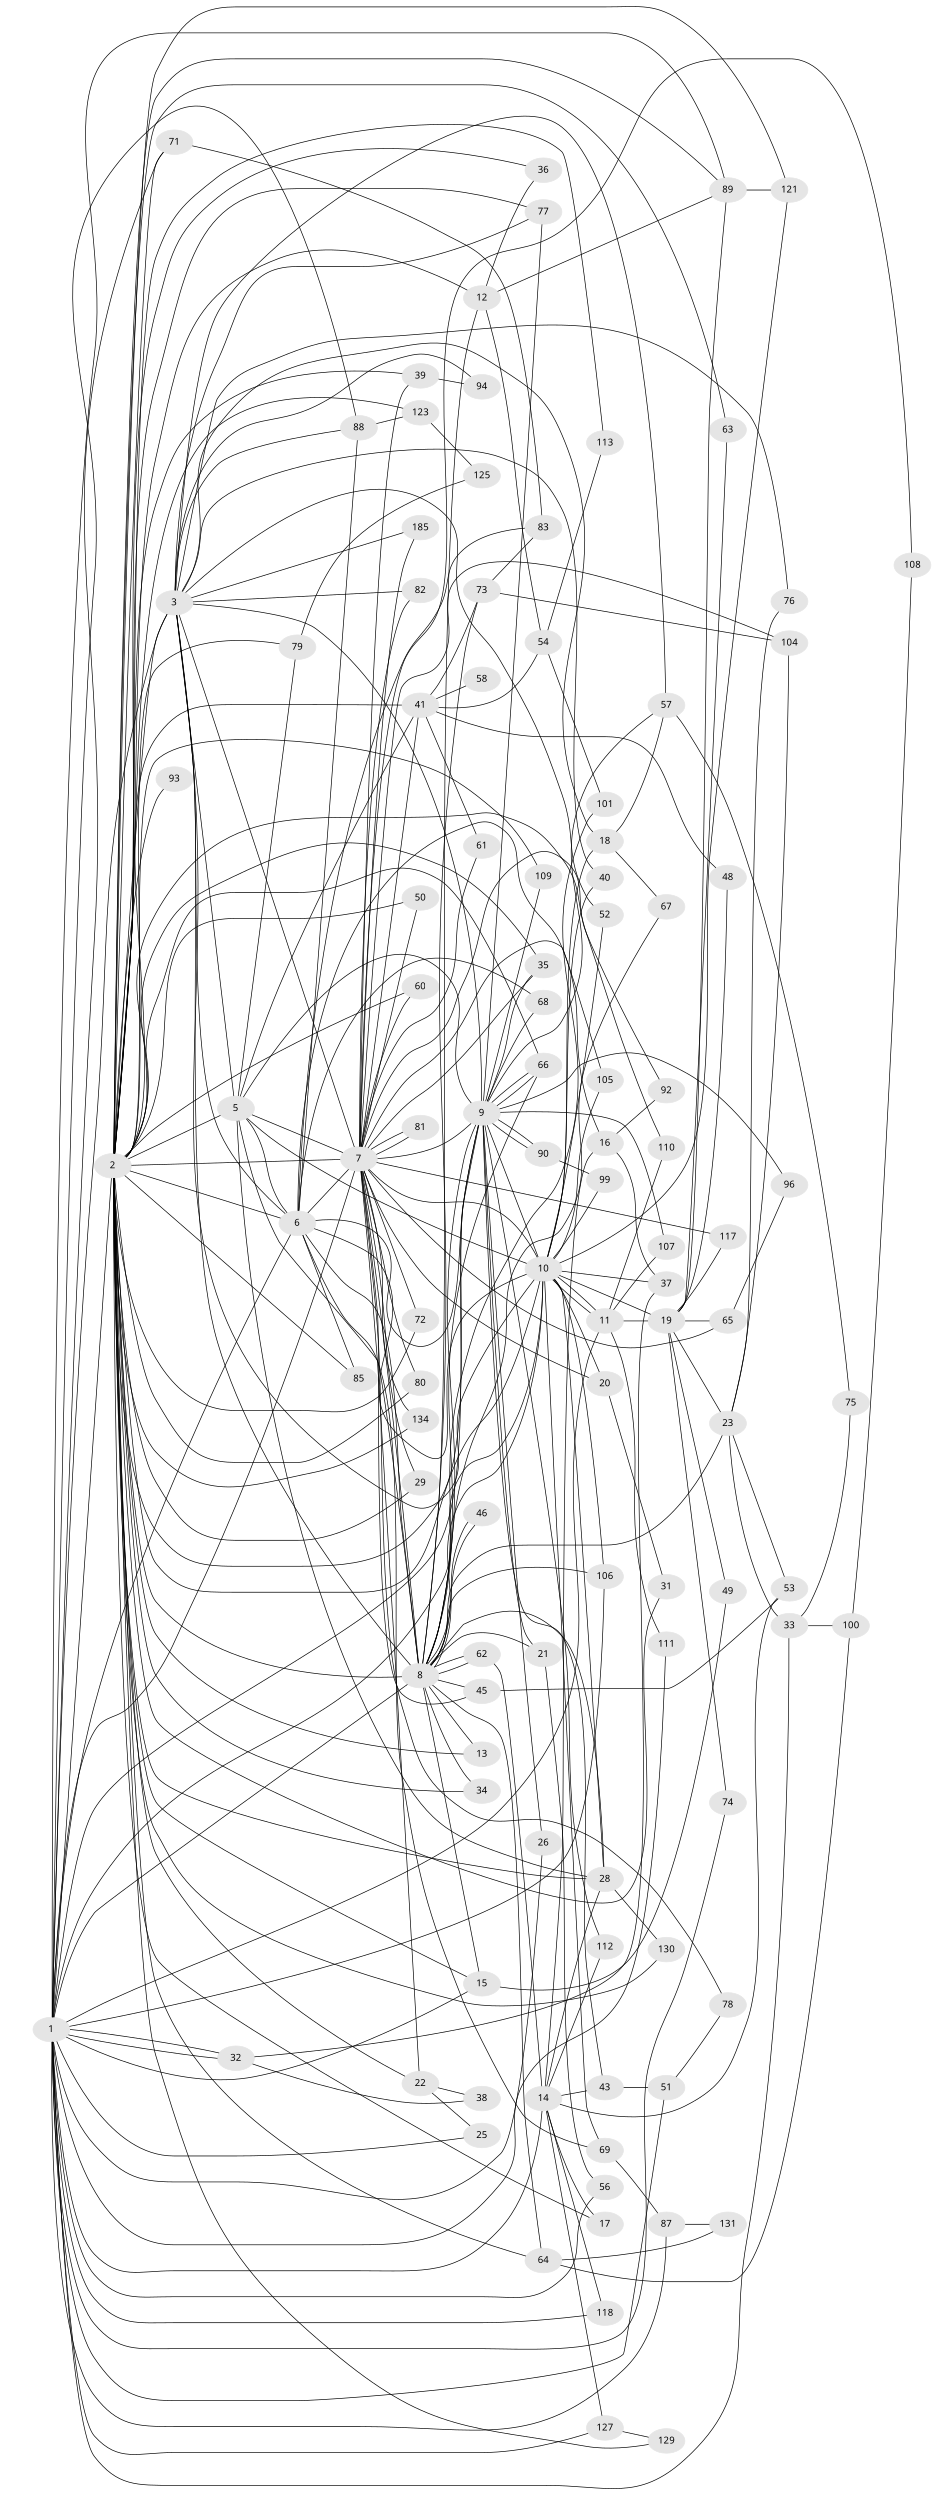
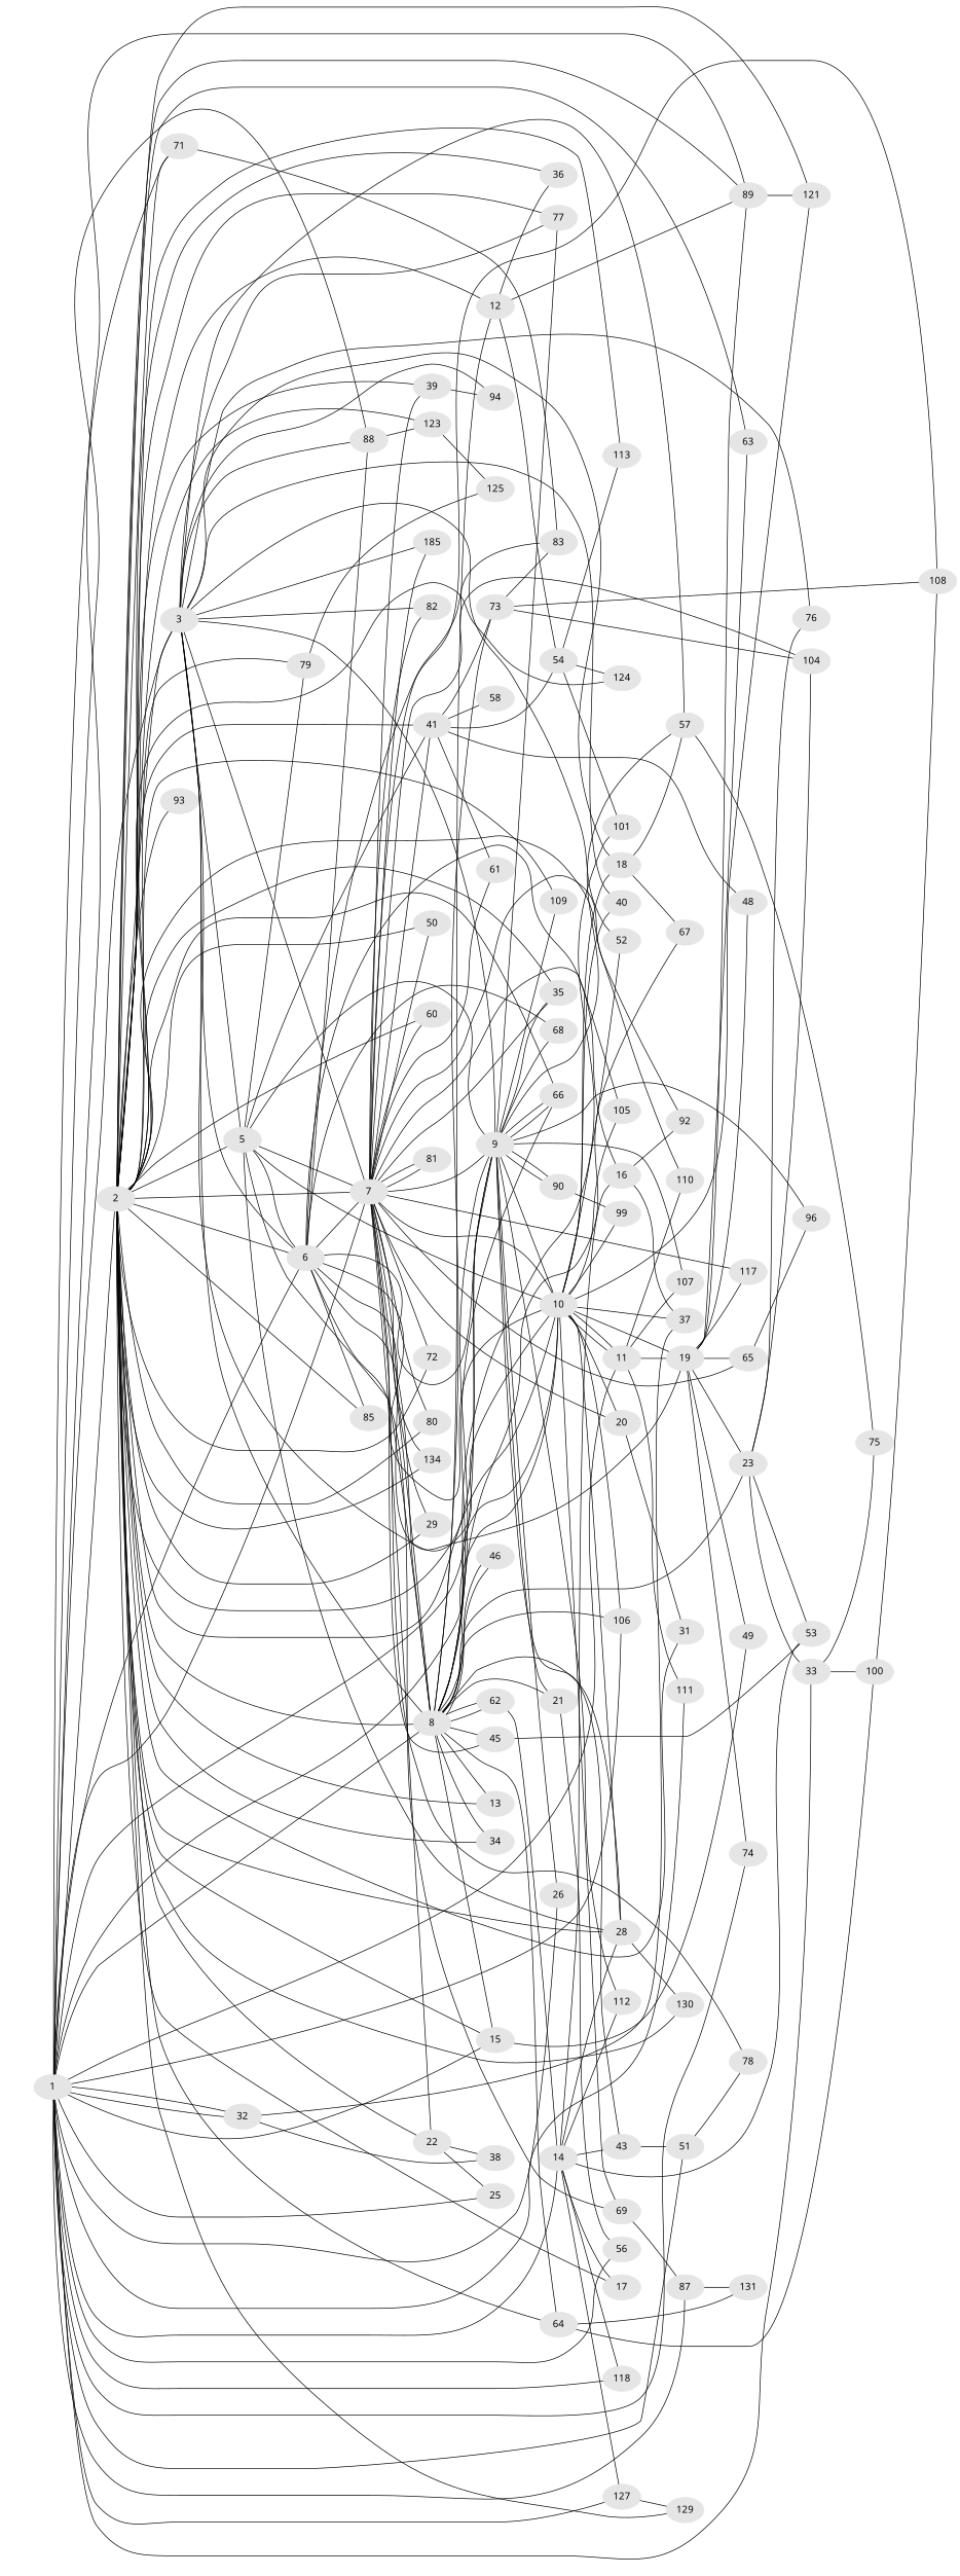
  graph {
    fontname="Noto Sans"
    rankdir=LR
    node [color=gray90 fontname="Noto Sans" style=filled]
    edge [fontname="Noto Sans"]
    1 [super="+95"]
    2 [super="+4"]
    3 [super="+30"]
    6
    7 [super="+24"]
    8 [super="+128"]
    9 [super="+84"]
    10 [super="+132"]
    11 [super="+86"]
    14 [super="+55"]
    15 [super="+59"]
    25
    26
    32
    33
    51
    56
    71
    74
    87
    88
    89 [super="+116"]
    106 [super="+122"]
    111
    118
    127
    5 [super="+126"]
    12 [super="+98"]
    13
    17
    22
    28 [super="+119"]
    29
    31
    34
    35 [super="+47"]
    36
    39
    41 [super="+42"]
    50
    60
    63
    64
    66 [super="+90"]
    72
    77 [super="+102"]
    79
    80
    85
    93
    109
    110
    113
    121 [super="+133"]
    123
+   124
    129
    130
    134
    18
    n61 [label=57 super="+57"]
    40
    52
    76
    82
    94
    n67 [label=185]
    16 [super="+44"]
    19 [super="+91"]
    68
    69
    83 [super="+103"]
    20
    45
    61
    65
    78
    81
    92
    104 [super="+120"]
    105
    108 [super="+114"]
    117
    21
    23
    46
    62
    67
    73
    101
    43
    96
    n93 [label=90]
    107
    112
    37
    99
    53 [super="+70"]
    49
    38
    75
    100
    131
    54
    58
    48
    125
    1 -- 2 [weight=2]
    1 -- 3 [weight=2]
    1 -- 6
    1 -- 7
    1 -- 8
    1 -- 9
    1 -- 10
    1 -- 11
    1 -- 14
    1 -- 15
    1 -- 25
    1 -- 26
    1 -- 32
    1 -- 32
    1 -- 33
    1 -- 51
    1 -- 56
    1 -- 71
    1 -- 74
    1 -- 87
    1 -- 88
    1 -- 89
    1 -- 106
    1 -- 111
    1 -- 118
    1 -- 127
    2 -- 3 [weight=2]
    2 -- 6 [weight=2]
    2 -- 7 [weight=2]
    2 -- 8 [weight=2]
    2 -- 9 [weight=2]
    2 -- 10 [weight=2]
    2 -- 15
    2 -- 71
    2 -- 89
    2 -- 5 [weight=2]
    2 -- 12
    2 -- 13
    2 -- 17
    2 -- 22
    2 -- 28
    2 -- 29
    2 -- 31
    2 -- 34
    2 -- 35
    2 -- 36
    2 -- 39
    2 -- 41
    2 -- 50
    2 -- 60
    2 -- 63
    2 -- 64
    2 -- 66
    2 -- 72
    2 -- 77
    2 -- 79
    2 -- 80
    2 -- 85
    2 -- 93
    2 -- 109
    2 -- 110
    2 -- 113
    2 -- 121
    2 -- 123
+   2 -- 124
    2 -- 129
    2 -- 130
    2 -- 134
    3 -- 6
    3 -- 7
    3 -- 8
    3 -- 9
    3 -- 10
    3 -- 88
    3 -- 5
    3 -- 77
    3 -- 18
    3 -- n61
    3 -- 40
    3 -- 52
    3 -- 76
    3 -- 82
    3 -- 94
    3 -- n67
    6 -- 7
    6 -- 8
    6 -- 9
    6 -- 10
    6 -- 88
    6 -- 85
    6 -- 16
+   6 -- 19
    6 -- 68
    6 -- 69
    6 -- 83
    7 -- 8
    7 -- 9
    7 -- 10 [weight=2]
    7 -- 22
    7 -- 29
    7 -- 35 [weight=2]
    7 -- 39
    7 -- 41
    7 -- 50
    7 -- 60
    7 -- 72
    7 -- 80
    7 -- 134
    7 -- 82
    7 -- n67
    7 -- 20
    7 -- 45
    7 -- 61
    7 -- 65
    7 -- 78
    7 -- 81
    7 -- 81
    7 -- 92
    7 -- 104
    7 -- 105
    7 -- 108
    7 -- 117
    8 -- 9
    8 -- 10
    8 -- 15
    8 -- 106
    8 -- 12
    8 -- 13
    8 -- 28
    8 -- 34
    8 -- 64
    8 -- 66
    8 -- 45
    8 -- 21
    8 -- 23
    8 -- 46
    8 -- 46
    8 -- 62
    8 -- 62
    8 -- 67
    8 -- 73
    8 -- 101
    9 -- 10 [weight=2]
    9 -- 26
    9 -- 35
    9 -- 66
    9 -- 66
    9 -- 77
    9 -- 109
    9 -- n61
    9 -- 68
    9 -- 21
    9 -- 43
    9 -- 96
    9 -- n93
    9 -- n93
    9 -- 107
    9 -- 112
    10 -- 11
    10 -- 11
    10 -- 106
    10 -- 28
    10 -- 121
    10 -- 18
    10 -- 40
    10 -- 52
    10 -- 19
    10 -- 69
    10 -- 20
    10 -- 105
    10 -- 37
    10 -- 99
    11 -- 111
    11 -- 110
    11 -- 19
    11 -- 107
    14 -- 118
    14 -- 127
    14 -- 17
    14 -- 28
    14 -- 16
    14 -- 43
    14 -- 112
    14 -- 53
    15 -- 49
    32 -- 37
    32 -- 38
    33 -- 75
    33 -- 100
    51 -- 78
    71 -- 83
    87 -- 131
    88 -- 123
    89 -- 121
    127 -- 129
    5 -- 6
    5 -- 7
    5 -- 8
    5 -- 9
    5 -- 10
    5 -- 28
    5 -- 41
    5 -- 79
    12 -- 89
    12 -- 36
    12 -- 54
    22 -- 25
    22 -- 38
    28 -- 130
    39 -- 94
    41 -- 61
    41 -- 73
    41 -- 54
    41 -- 58
    41 -- 48
    64 -- 100
    64 -- 131
    79 -- 125
    123 -- 125
    18 -- n61
    18 -- 67
    n61 -- 75
    16 -- 92
    16 -- 37
    19 -- 74
    19 -- 89
    19 -- 63
    19 -- 65
    19 -- 117
    19 -- 23
    19 -- 49
    19 -- 48
    69 -- 87
    20 -- 31
    45 -- 53
    65 -- 96
    21 -- 56
    23 -- 33
    23 -- 76
    23 -- 104
    23 -- 53
    62 -- 14
    73 -- 83
    73 -- 104
+   73 -- 108
    43 -- 51
    n93 -- 99
    100 -- 108
    54 -- 113
+   54 -- 124
    54 -- 101
  }
